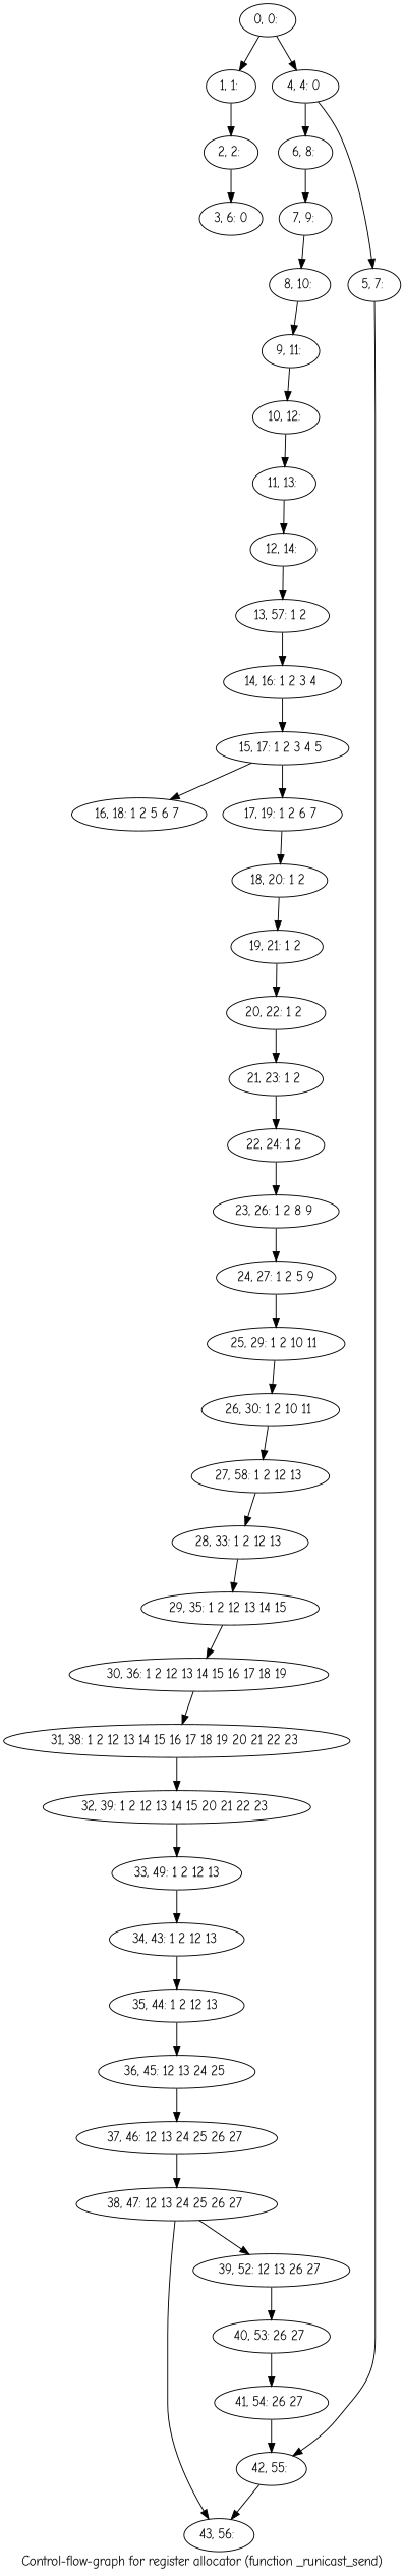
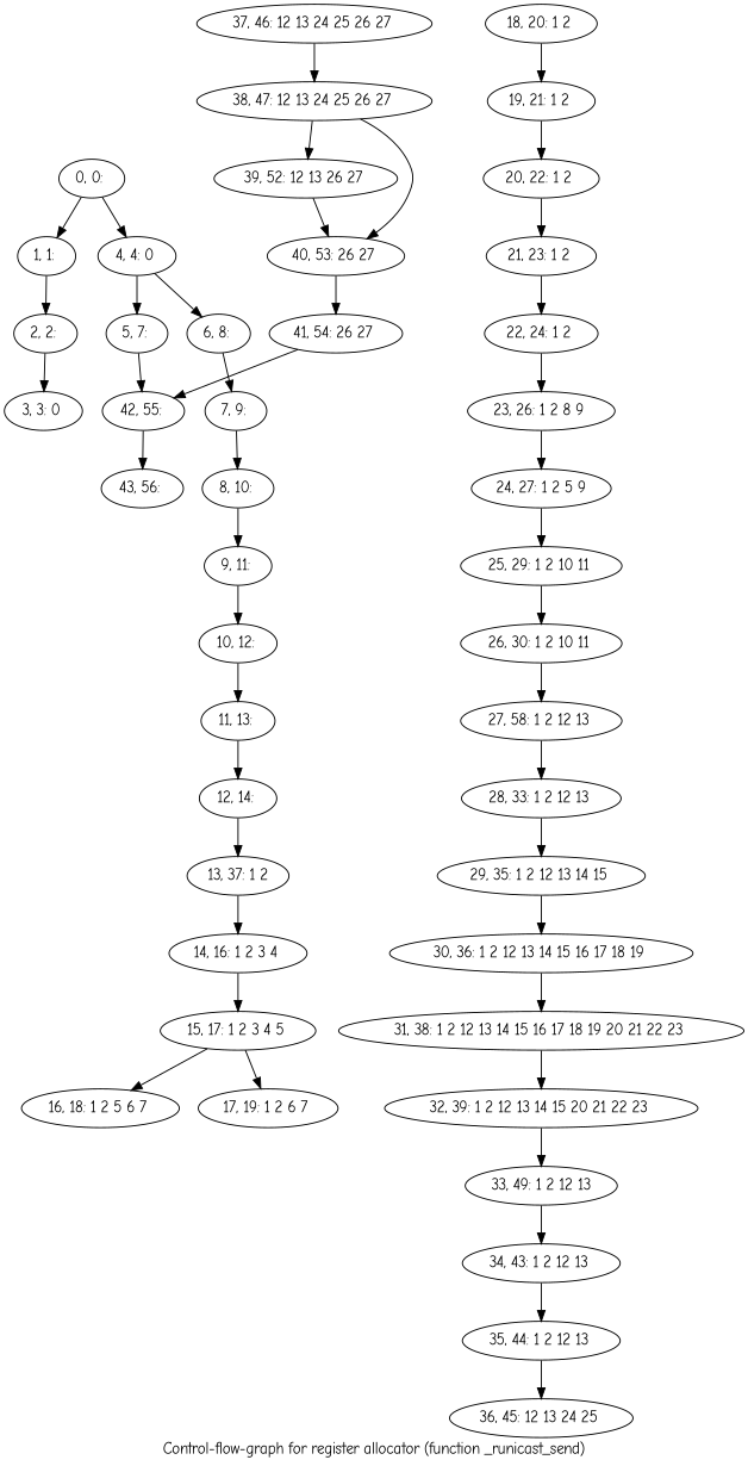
  digraph {
    fontname="Comic Neue"
    label="Control-flow-graph for register allocator (function _runicast_send)"
    node [fontname="Comic Neue"]
    edge [fontname="Comic Neue"]
    n1 [label="0, 0: "]
    n2 [label="1, 1: "]
    n3 [label="4, 4: 0 "]
    n4 [label="2, 2: "]
-   n5 [label="3, 6: 0"]
+   n5 [label="3, 3: 0 "]
    n6 [label="5, 7: "]
    n7 [label="6, 8: "]
    n8 [label="42, 55: "]
    n9 [label="7, 9: "]
    n10 [label="43, 56: "]
    n11 [label="8, 10: "]
    n12 [label="9, 11: "]
    n13 [label="10, 12: "]
    n14 [label="11, 13: "]
    n15 [label="12, 14: "]
-   n16 [label="13, 57: 1 2 "]
+   n16 [label="13, 37: 1 2"]
    n17 [label="14, 16: 1 2 3 4 "]
    n18 [label="15, 17: 1 2 3 4 5 "]
    n19 [label="16, 18: 1 2 5 6 7 "]
    n20 [label="17, 19: 1 2 6 7 "]
    n21 [label="18, 20: 1 2 "]
    n22 [label="19, 21: 1 2 "]
    n23 [label="20, 22: 1 2 "]
    n24 [label="21, 23: 1 2 "]
    n25 [label="22, 24: 1 2 "]
    n26 [label="23, 26: 1 2 8 9 "]
    n27 [label="24, 27: 1 2 5 9"]
    n28 [label="25, 29: 1 2 10 11 "]
    n29 [label="26, 30: 1 2 10 11 "]
    n30 [label="27, 58: 1 2 12 13 "]
    n31 [label="28, 33: 1 2 12 13 "]
    n32 [label="29, 35: 1 2 12 13 14 15 "]
    n33 [label="30, 36: 1 2 12 13 14 15 16 17 18 19 "]
    n34 [label="31, 38: 1 2 12 13 14 15 16 17 18 19 20 21 22 23 "]
    n35 [label="32, 39: 1 2 12 13 14 15 20 21 22 23 "]
    n36 [label="33, 49: 1 2 12 13"]
    n37 [label="34, 43: 1 2 12 13 "]
    n38 [label="35, 44: 1 2 12 13 "]
    n39 [label="36, 45: 12 13 24 25 "]
    n40 [label="37, 46: 12 13 24 25 26 27 "]
    n41 [label="38, 47: 12 13 24 25 26 27 "]
    n42 [label="39, 52: 12 13 26 27 "]
    n43 [label="40, 53: 26 27 "]
    n44 [label="41, 54: 26 27 "]
    n1 -> n2
    n1 -> n3
    n2 -> n4
    n3 -> n6
    n3 -> n7
    n4 -> n5
    n6 -> n8
    n7 -> n9
    n8 -> n10
    n9 -> n11
    n11 -> n12
    n12 -> n13
    n13 -> n14
    n14 -> n15
    n15 -> n16
    n16 -> n17
    n17 -> n18
    n18 -> n19
    n18 -> n20
-   n20 -> n21
    n21 -> n22
    n22 -> n23
    n23 -> n24
    n24 -> n25
    n25 -> n26
    n26 -> n27
    n27 -> n28
    n28 -> n29
    n29 -> n30
    n30 -> n31
    n31 -> n32
    n32 -> n33
    n33 -> n34
    n34 -> n35
    n35 -> n36
    n36 -> n37
    n37 -> n38
    n38 -> n39
-   n39 -> n40
    n40 -> n41
    n41 -> n42
-   n41 -> n10
+   n41 -> n43
    n42 -> n43
    n43 -> n44
    n44 -> n8
  }
